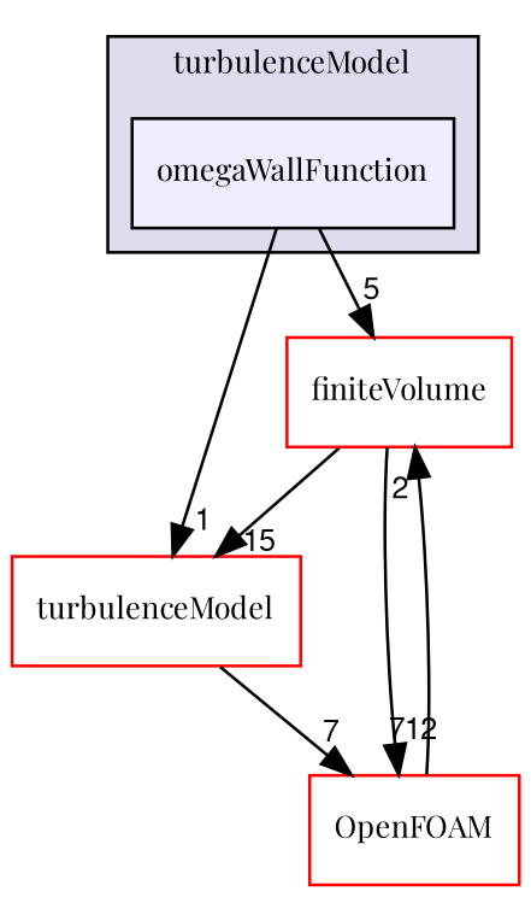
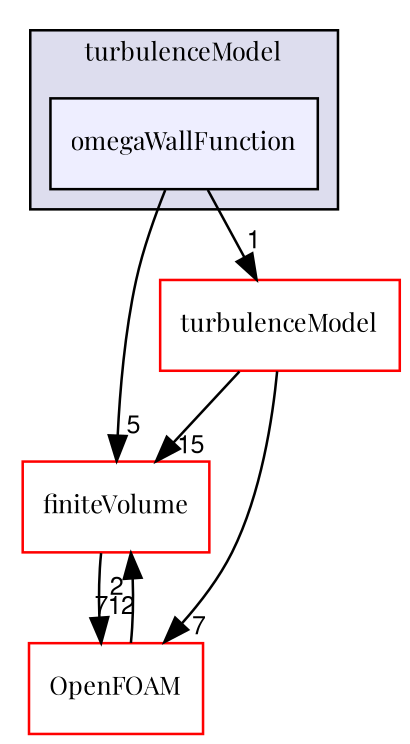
  digraph {
    compound=true
    fontname="Playfair Display"
    node [fontname="Playfair Display" fontsize=10 shape=box color=red]
    edge [fontname="Playfair Display" labeldistance=1.5 labelfontname=FreeSans labelfontsize=10]
    n1 [fillcolor="#eeeeff" label=omegaWallFunction pencolor=black style=filled color=""]
    n2 [label=finiteVolume]
    n3 [label=turbulenceModel]
    n4 [label=OpenFOAM]
    subgraph cluster_1 {
      bgcolor="#ddddee"
      fontsize=10
      label=turbulenceModel
      pencolor=black
      n1
    }
    n1 -> n2 [headlabel=5]
    n1 -> n3 [headlabel=1]
    n2 -> n4 [headlabel=712]
-   n2 -> n3 [headlabel=15]
+   n3 -> n2 [headlabel=15]
    n3 -> n4 [headlabel=7]
    n4 -> n2 [headlabel=2]
  }
